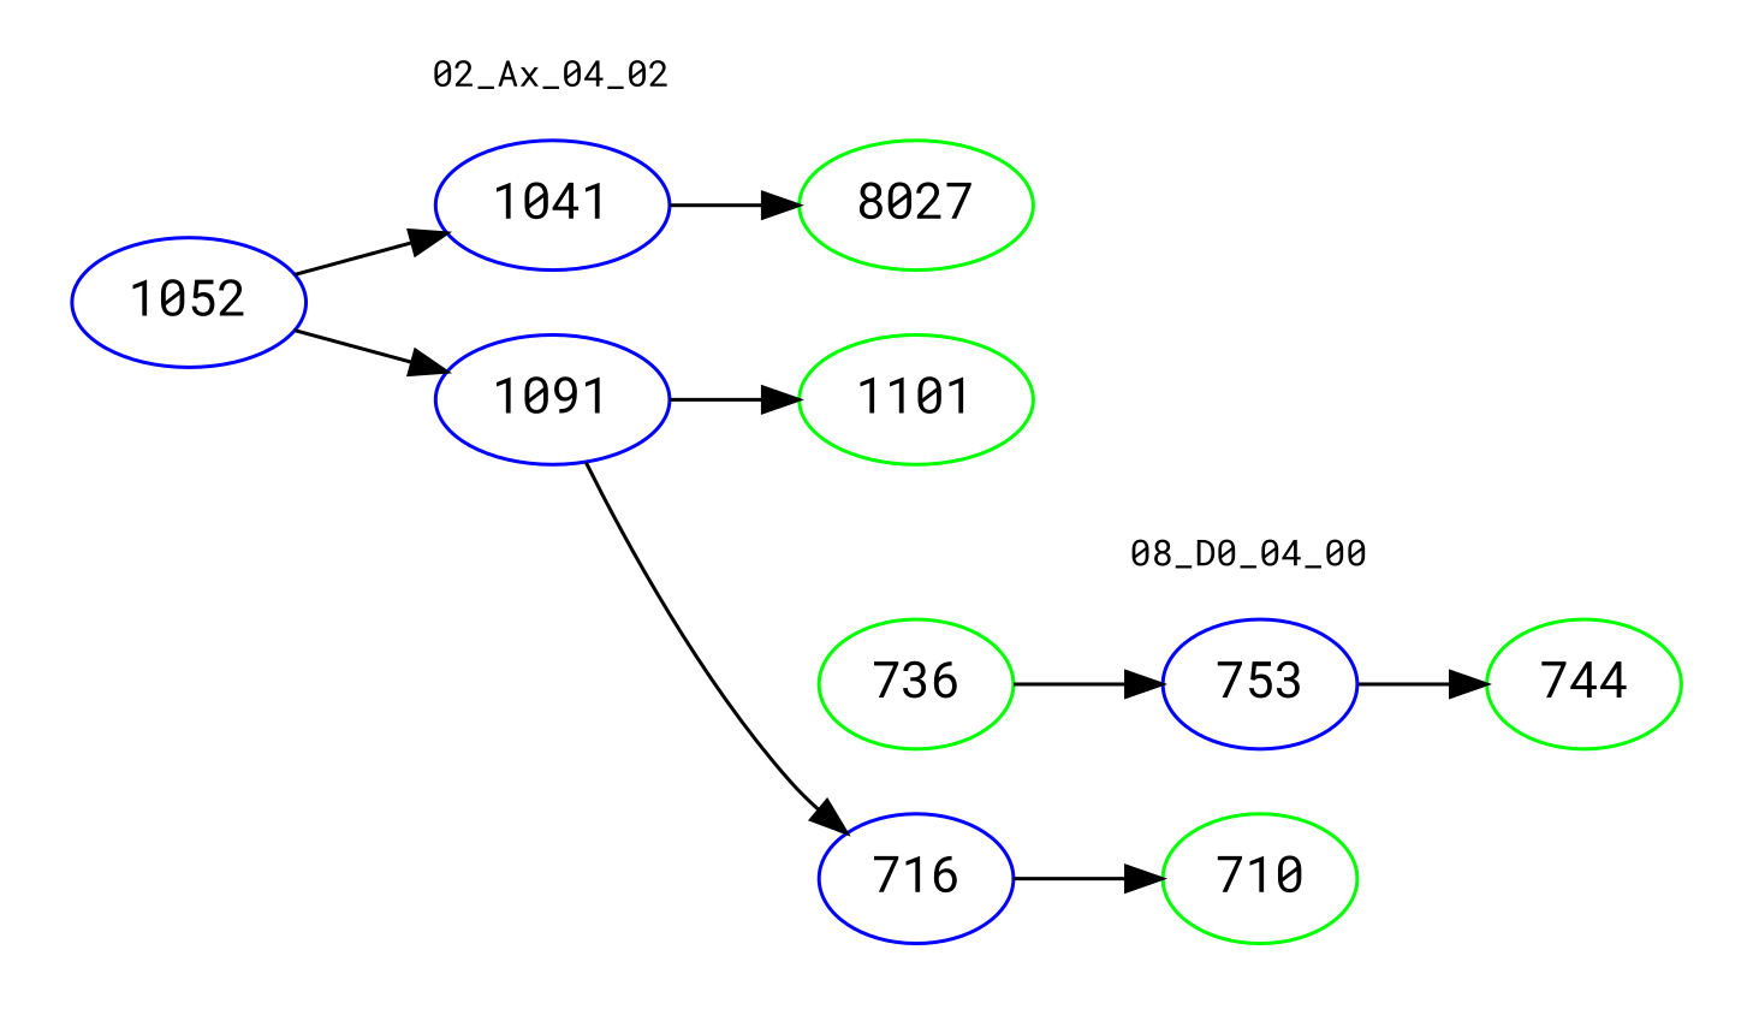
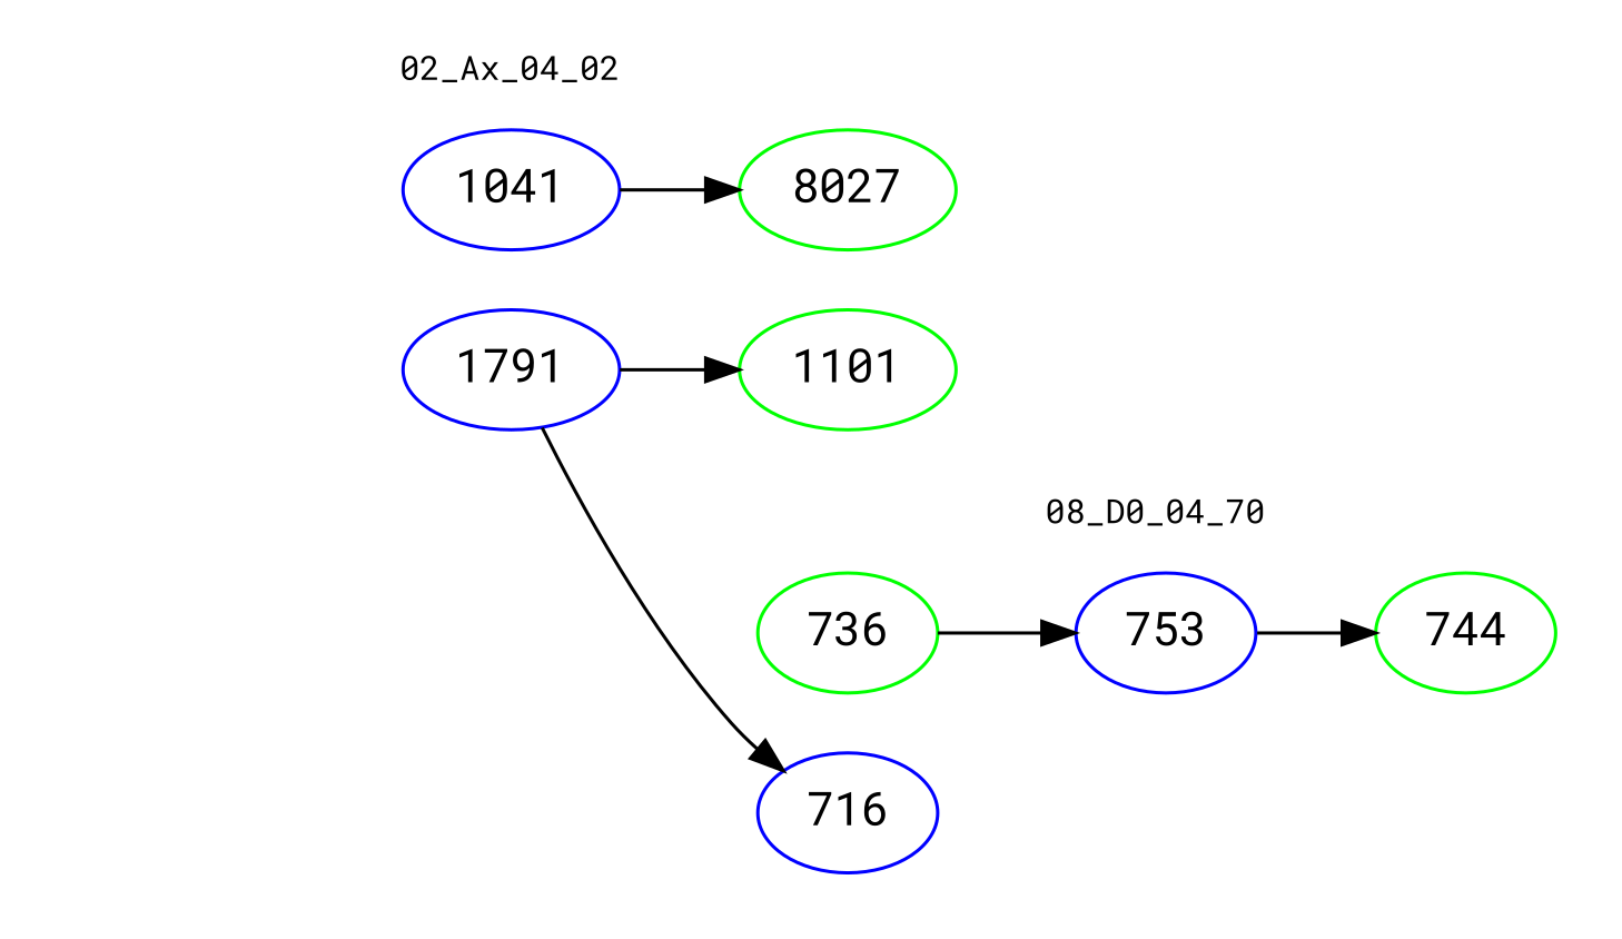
  digraph {
    fontname="Roboto Mono"
    rankdir=LR
    node [color=blue fontname="Roboto Mono"]
    edge [color=black fontname="Roboto Mono"]
-   n1 [label=1052]
    n2 [label=1041]
-   n3 [label=1091]
+   n3 [label=1791]
    n4 [color=green label=8027]
    n5 [color=green label=1101]
    n6 [color=green label=736]
    n7 [label=716]
    n8 [label=753]
-   n9 [color=green label=710]
    n10 [color=green label=744]
    subgraph cluster_1 {
      color=white
      fontsize=10
      label="02_Ax_04_02"
-     n1
      n2
      n3
      n4
      n5
    }
    subgraph cluster_2 {
      color=white
      fontsize=10
-     label="08_D0_04_00"
+     label="08_D0_04_70"
      n6
      n7
      n8
-     n9
      n10
    }
-   n1 -> n2
-   n1 -> n3
    n2 -> n4
    n3 -> n5
    n3 -> n7
    n6 -> n8
-   n7 -> n9
    n8 -> n10
  }
